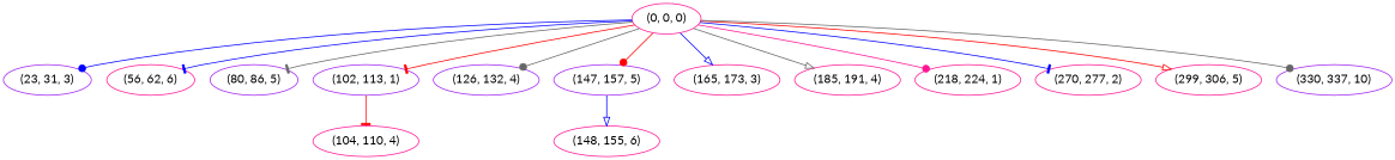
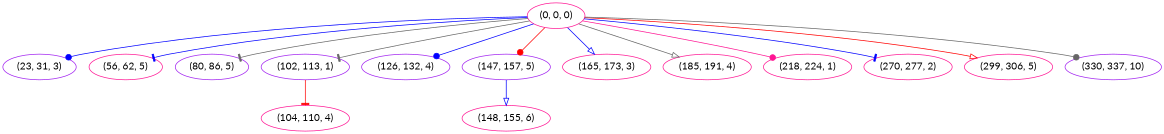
  digraph {
    fontname=Lato
    node [color=deeppink fontname=Lato]
    edge [arrowhead=dot color=blue fontname=Lato]
    "(23, 31, 3)" [color=purple]
    "(0, 0, 0)"
-   "(56, 62, 5)" [label="(56, 62, 6)"]
+   "(56, 62, 5)"
    "(80, 86, 5)" [color=purple]
    n5 [color=purple label="(102, 113, 1)"]
    "(126, 132, 4)" [color=purple]
    "(147, 157, 5)" [color=purple]
    "(165, 173, 3)"
    "(185, 191, 4)"
    n10 [label="(218, 224, 1)"]
    "(270, 277, 2)"
    "(299, 306, 5)"
    "(330, 337, 10)" [color=purple]
    "(104, 110, 4)"
    "(148, 155, 6)"
    "(0, 0, 0)" -> "(23, 31, 3)"
    "(0, 0, 0)" -> "(56, 62, 5)" [arrowhead=tee]
    "(0, 0, 0)" -> "(80, 86, 5)" [arrowhead=tee color=gray40]
-   "(0, 0, 0)" -> n5 [arrowhead=tee color=red]
-   "(0, 0, 0)" -> "(126, 132, 4)" [color=gray40]
+   "(0, 0, 0)" -> n5 [arrowhead=tee color=gray40]
+   "(0, 0, 0)" -> "(126, 132, 4)"
    "(0, 0, 0)" -> "(147, 157, 5)" [color=red]
    "(0, 0, 0)" -> "(165, 173, 3)" [arrowhead=onormal]
    "(0, 0, 0)" -> "(185, 191, 4)" [arrowhead=onormal color=gray40]
    "(0, 0, 0)" -> n10 [color=deeppink]
    "(0, 0, 0)" -> "(270, 277, 2)" [arrowhead=tee]
    "(0, 0, 0)" -> "(299, 306, 5)" [arrowhead=onormal color=red]
    "(0, 0, 0)" -> "(330, 337, 10)" [color=gray40]
    n5 -> "(104, 110, 4)" [arrowhead=tee color=red]
    "(147, 157, 5)" -> "(148, 155, 6)" [arrowhead=onormal]
  }
